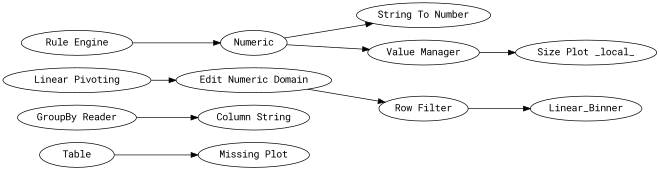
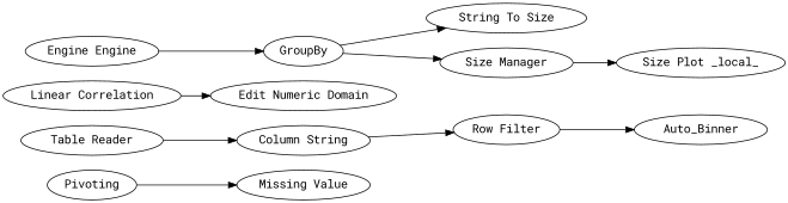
  digraph {
    fontname="Roboto Mono"
    rankdir=LR
    node [fontname="Roboto Mono"]
    edge [fontname="Roboto Mono"]
-   n1 [label="Missing Plot"]
-   n2 [label="Linear Pivoting"]
+   n1 [label="Missing Value"]
+   n2 [label="Linear Correlation"]
    n3 [label="Edit Numeric Domain"]
-   n4 [label="String To Number"]
-   n5 [label="Value Manager"]
+   n4 [label="String To Size"]
+   n5 [label="Size Manager"]
    n6 [label="Size Plot _local_"]
-   n7 [label=Table]
-   n8 [label=Linear_Binner]
-   n9 [label="Rule Engine"]
-   n10 [label=Numeric]
-   n11 [label="GroupBy Reader"]
+   n7 [label=Pivoting]
+   n8 [label=Auto_Binner]
+   n9 [label="Engine Engine"]
+   n10 [label=GroupBy]
+   n11 [label="Table Reader"]
    n12 [label="Column String"]
    n13 [label="Row Filter"]
    n2 -> n3
    n5 -> n6
    n7 -> n1
    n9 -> n10
    n10 -> n4
    n10 -> n5
    n11 -> n12
-   n3 -> n13
+   n12 -> n13
    n13 -> n8
  }
